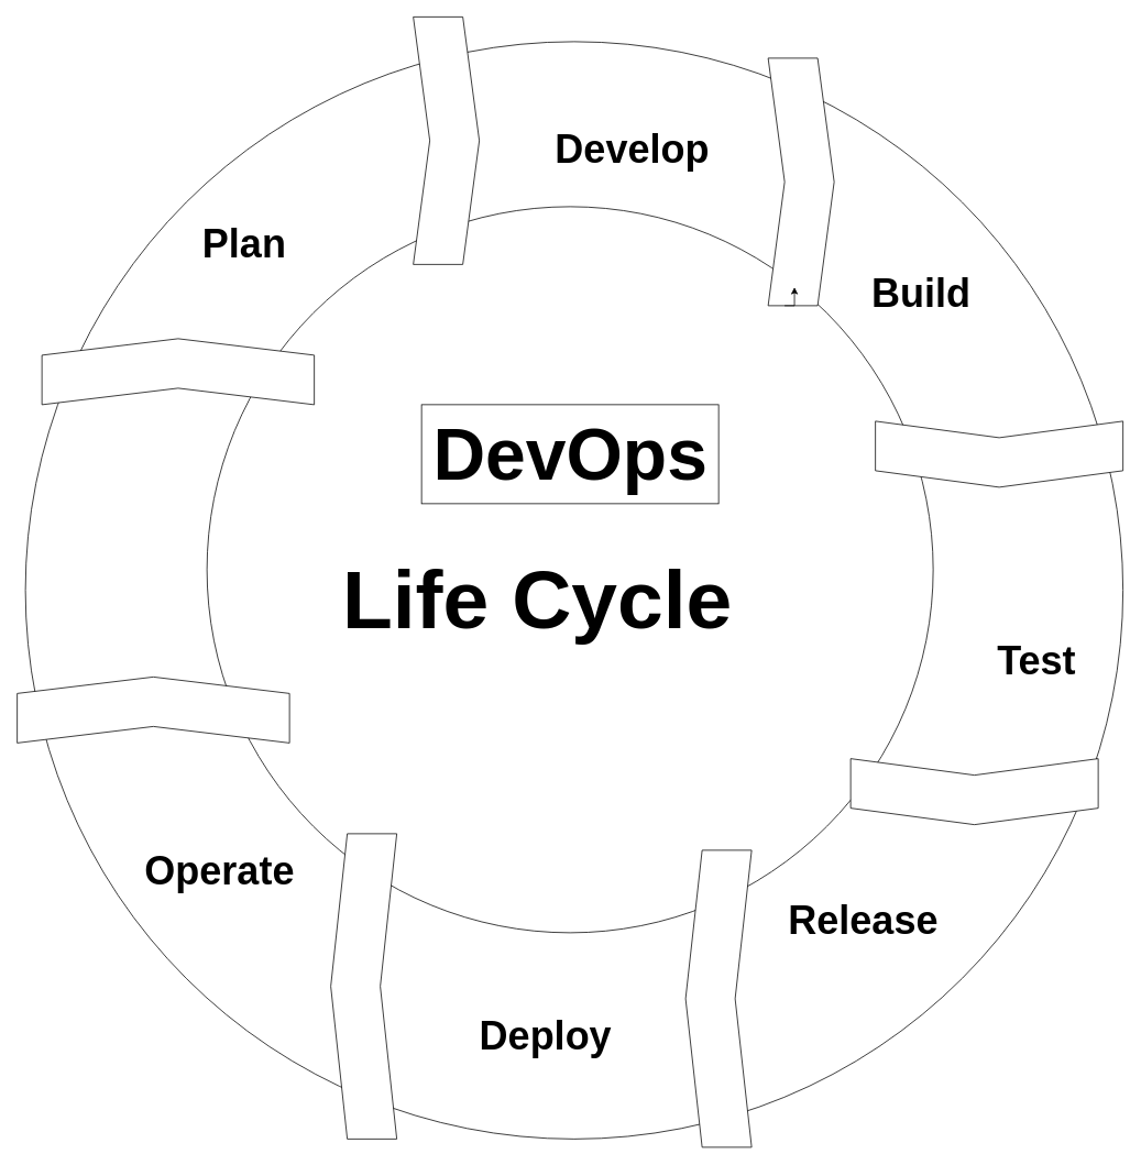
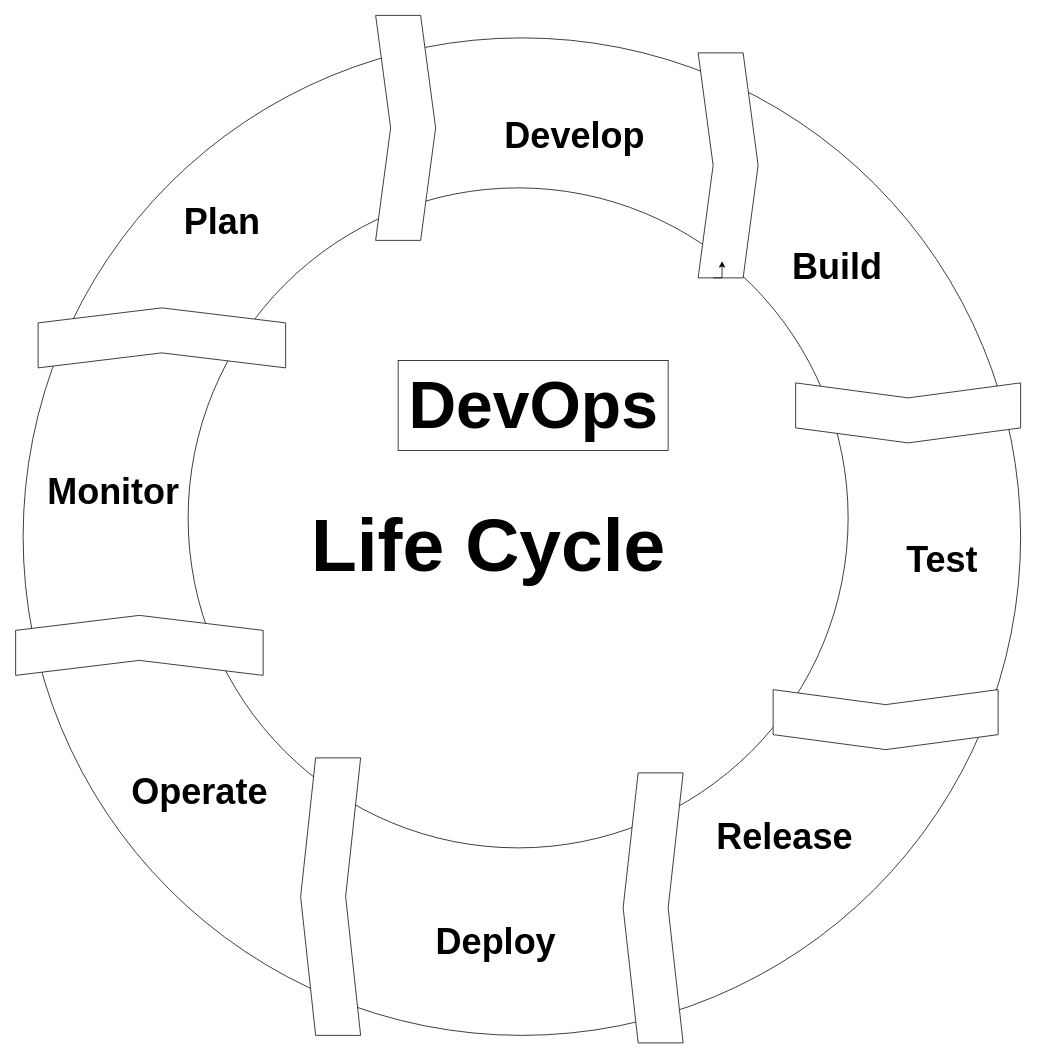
  <mxCell id="0" />
  <mxCell id="1" parent="0" />
  <mxCell id="2" value="" style="ellipse;whiteSpace=wrap;html=1;aspect=fixed;fillColor=light-dark(#FFFFFF,#CC99FF);" vertex="1" parent="1"><mxGeometry x="30" y="50" width="1330" height="1330" as="geometry" /></mxCell>
  <mxCell id="3" value="" style="ellipse;whiteSpace=wrap;html=1;fillColor=light-dark(#FFFFFF,#CCE5FF);" vertex="1" parent="1"><mxGeometry x="250" y="250" width="880" height="880" as="geometry" /></mxCell>
  <mxCell id="4" value="" style="shape=step;perimeter=stepPerimeter;whiteSpace=wrap;html=1;fixedSize=1;direction=east;fillColor=light-dark(#FFFFFF,#6666FF);" vertex="1" parent="1"><mxGeometry x="500" y="20" width="80" height="300" as="geometry" /></mxCell>
  <mxCell id="5" value="" style="shape=step;perimeter=stepPerimeter;whiteSpace=wrap;html=1;fixedSize=1;direction=east;fillColor=light-dark(#FFFFFF,#6666FF);" vertex="1" parent="1"><mxGeometry x="930" y="70" width="80" height="300" as="geometry" /></mxCell>
  <mxCell id="6" value="" style="shape=step;perimeter=stepPerimeter;whiteSpace=wrap;html=1;fixedSize=1;direction=south;fillColor=light-dark(#FFFFFF,#6666FF);strokeColor=light-dark(#000000,#6666FF);" vertex="1" parent="1"><mxGeometry x="1060" y="510" width="300" height="80" as="geometry" /></mxCell>
  <mxCell id="7" value="" style="shape=step;perimeter=stepPerimeter;whiteSpace=wrap;html=1;fixedSize=1;direction=south;fillColor=light-dark(#FFFFFF,#6666FF);" vertex="1" parent="1"><mxGeometry x="1030" y="919" width="300" height="80" as="geometry" /></mxCell>
  <mxCell id="8" value="" style="shape=step;perimeter=stepPerimeter;whiteSpace=wrap;html=1;fixedSize=1;direction=west;fillColor=light-dark(#FFFFFF,#6666FF);" vertex="1" parent="1"><mxGeometry x="830" y="1030" width="80" height="360" as="geometry" /></mxCell>
  <mxCell id="9" value="" style="shape=step;perimeter=stepPerimeter;whiteSpace=wrap;html=1;fixedSize=1;direction=west;fillColor=light-dark(#FFFFFF,#6666FF);" vertex="1" parent="1"><mxGeometry x="400" y="1010" width="80" height="370" as="geometry" /></mxCell>
  <mxCell id="10" value="" style="shape=step;perimeter=stepPerimeter;whiteSpace=wrap;html=1;fixedSize=1;direction=north;fillColor=light-dark(#FFFFFF,#6666FF);" vertex="1" parent="1"><mxGeometry x="20" y="820" width="330" height="80" as="geometry" /></mxCell>
  <mxCell id="11" value="" style="shape=step;perimeter=stepPerimeter;whiteSpace=wrap;html=1;fixedSize=1;direction=north;fillColor=light-dark(#FFFFFF,#6666FF);" vertex="1" parent="1"><mxGeometry x="50" y="410" width="330" height="80" as="geometry" /></mxCell>
  <mxCell id="12" style="edgeStyle=orthogonalEdgeStyle;rounded=0;orthogonalLoop=1;jettySize=auto;html=1;exitX=0.25;exitY=1;exitDx=0;exitDy=0;entryX=0.809;entryY=0.111;entryDx=0;entryDy=0;entryPerimeter=0;" edge="1" parent="1" source="5" target="3"><mxGeometry relative="1" as="geometry" /></mxCell>
  <mxCell id="13" value="&lt;div&gt;&lt;font style=&quot;font-size: 100px; color: light-dark(rgb(0, 0, 0), rgb(0, 0, 51));&quot;&gt;&lt;b style=&quot;&quot;&gt;Life Cycle&lt;/b&gt;&lt;/font&gt;&lt;/div&gt;" style="text;html=1;align=center;verticalAlign=middle;resizable=0;points=[];autosize=1;strokeColor=light-dark(transparent,#66FFFF);fillColor=none;" vertex="1" parent="1"><mxGeometry x="400" y="660" width="500" height="130" as="geometry" /></mxCell>
  <mxCell id="14" value="&lt;b&gt;&lt;font style=&quot;font-size: 48px; color: light-dark(rgb(0, 0, 0), rgb(0, 0, 51));&quot;&gt;Plan&lt;/font&gt;&lt;/b&gt;" style="text;html=1;align=center;verticalAlign=middle;resizable=0;points=[];autosize=1;strokeColor=none;fillColor=none;" vertex="1" parent="1"><mxGeometry x="235" y="260" width="120" height="70" as="geometry" /></mxCell>
  <mxCell id="15" value="&lt;font style=&quot;font-size: 48px; color: light-dark(rgb(0, 0, 0), rgb(0, 0, 51));&quot;&gt;&lt;b&gt;Develop&lt;/b&gt;&lt;/font&gt;" style="text;html=1;align=center;verticalAlign=middle;resizable=0;points=[];autosize=1;strokeColor=none;fillColor=none;" vertex="1" parent="1"><mxGeometry x="660" y="145" width="210" height="70" as="geometry" /></mxCell>
  <mxCell id="16" value="&lt;b&gt;&lt;font style=&quot;font-size: 48px; color: light-dark(rgb(0, 0, 0), rgb(0, 0, 51));&quot;&gt;Build&lt;/font&gt;&lt;/b&gt;" style="text;html=1;align=center;verticalAlign=middle;resizable=0;points=[];autosize=1;strokeColor=none;fillColor=none;" vertex="1" parent="1"><mxGeometry x="1045" y="320" width="140" height="70" as="geometry" /></mxCell>
- <mxCell id="17" value="&lt;b&gt;&lt;font style=&quot;font-size: 48px; color: light-dark(rgb(0, 0, 0), rgb(0, 0, 51));&quot;&gt;Test&lt;/font&gt;&lt;/b&gt;" style="text;html=1;align=center;verticalAlign=middle;resizable=0;points=[];autosize=1;strokeColor=none;fillColor=none;" vertex="1" parent="1"><mxGeometry x="1195" y="765" width="120" height="70" as="geometry" /></mxCell>
+ <mxCell id="17" value="&lt;b&gt;&lt;font style=&quot;font-size: 48px; color: light-dark(rgb(0, 0, 0), rgb(0, 0, 51));&quot;&gt;Test&lt;/font&gt;&lt;/b&gt;" style="text;html=1;align=center;verticalAlign=middle;resizable=0;points=[];autosize=1;strokeColor=none;fillColor=none;" vertex="1" parent="1"><mxGeometry x="1195" y="710" width="120" height="70" as="geometry" /></mxCell>
  <mxCell id="18" value="&lt;b&gt;&lt;font style=&quot;font-size: 48px; color: light-dark(rgb(0, 0, 0), rgb(0, 0, 51));&quot;&gt;Release&lt;/font&gt;&lt;/b&gt;" style="text;html=1;align=center;verticalAlign=middle;resizable=0;points=[];autosize=1;strokeColor=none;fillColor=none;" vertex="1" parent="1"><mxGeometry x="945" y="1080" width="200" height="70" as="geometry" /></mxCell>
  <mxCell id="19" value="&lt;b&gt;&lt;font style=&quot;font-size: 48px; color: light-dark(rgb(0, 0, 0), rgb(0, 0, 51));&quot;&gt;Deploy&lt;/font&gt;&lt;/b&gt;" style="text;html=1;align=center;verticalAlign=middle;resizable=0;points=[];autosize=1;strokeColor=none;fillColor=none;" vertex="1" parent="1"><mxGeometry x="570" y="1220" width="180" height="70" as="geometry" /></mxCell>
  <mxCell id="20" value="&lt;b&gt;&lt;font style=&quot;font-size: 48px; color: light-dark(rgb(0, 0, 0), rgb(0, 0, 51));&quot;&gt;Operate&lt;/font&gt;&lt;/b&gt;" style="text;html=1;align=center;verticalAlign=middle;resizable=0;points=[];autosize=1;strokeColor=none;fillColor=none;" vertex="1" parent="1"><mxGeometry x="165" y="1020" width="200" height="70" as="geometry" /></mxCell>
- <mxCell id="22" value="&lt;b&gt;&lt;font style=&quot;font-size: 88px; color: light-dark(rgb(0, 0, 0), rgb(0, 0, 51));&quot;&gt;DevOps&lt;/font&gt;&lt;/b&gt;" style="text;html=1;align=center;verticalAlign=middle;resizable=0;points=[];autosize=1;strokeColor=light-dark(#000000,#000033);fillColor=none;" vertex="1" parent="1"><mxGeometry x="510" y="490" width="360" height="120" as="geometry" /></mxCell>
+ <mxCell id="21" value="&lt;b&gt;&lt;font style=&quot;font-size: 48px; color: light-dark(rgb(0, 0, 0), rgb(0, 0, 51));&quot;&gt;Monitor&lt;/font&gt;&lt;/b&gt;" style="text;html=1;align=center;verticalAlign=middle;resizable=0;points=[];autosize=1;strokeColor=none;fillColor=none;" vertex="1" parent="1"><mxGeometry x="50" y="620" width="200" height="70" as="geometry" /></mxCell>
+ <mxCell id="22" value="&lt;b&gt;&lt;font style=&quot;font-size: 88px; color: light-dark(rgb(0, 0, 0), rgb(0, 0, 51));&quot;&gt;DevOps&lt;/font&gt;&lt;/b&gt;" style="text;html=1;align=center;verticalAlign=middle;resizable=0;points=[];autosize=1;strokeColor=light-dark(#000000,#000033);fillColor=none;" vertex="1" parent="1"><mxGeometry x="530" y="480" width="360" height="120" as="geometry" /></mxCell>
